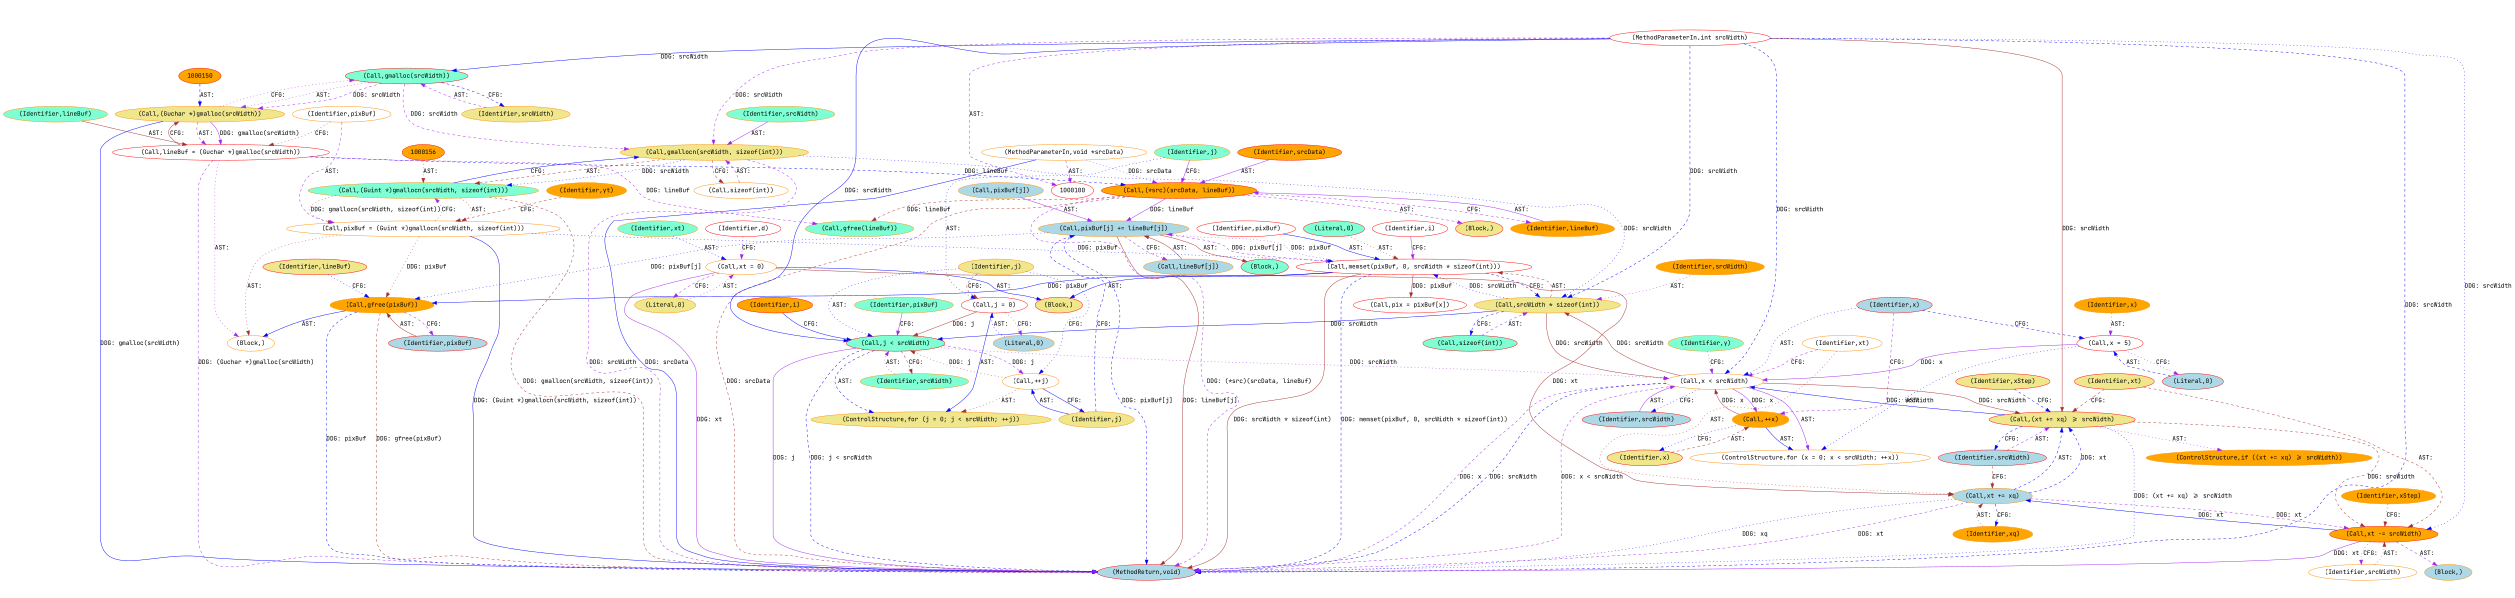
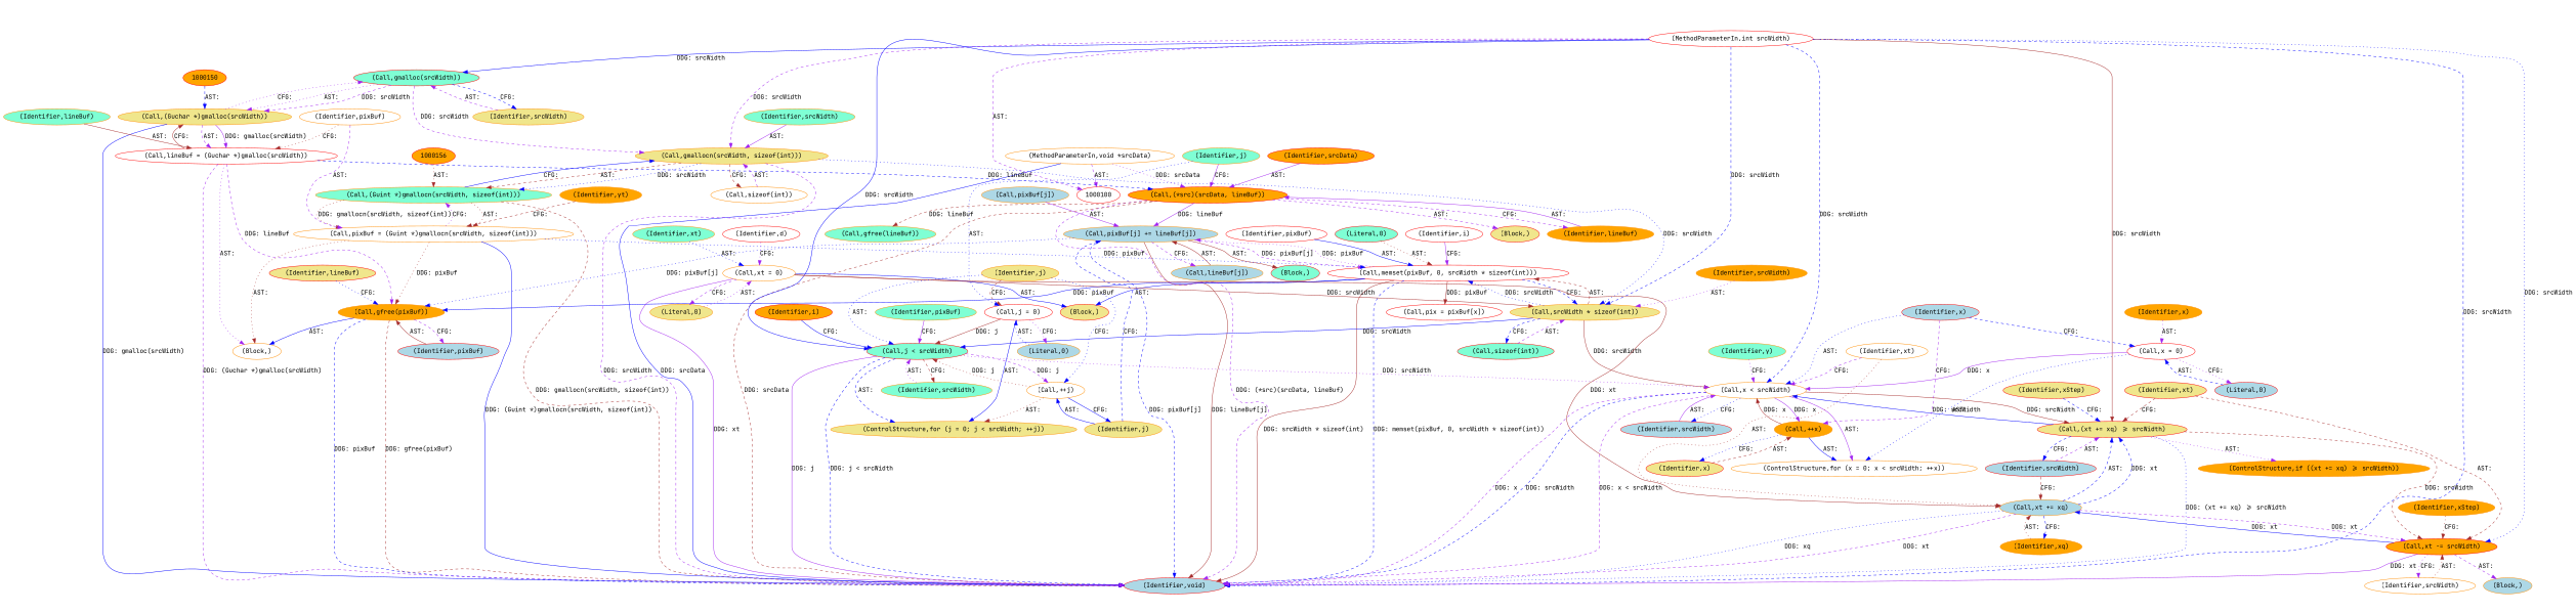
  digraph {
    fontname="JetBrains Mono"
    node [color=darkorange fillcolor=white fontname="JetBrains Mono" style=filled]
    edge [color=purple fontname="JetBrains Mono" style=dashed]
    n1 [fillcolor=orange label="(Call,gfree(pixBuf))"]
-   n2 [color=red fillcolor=lightblue label="(MethodReturn,void)"]
+   n2 [color=red fillcolor=lightblue label="(Identifier,void)"]
    n3 [label="(Block,)"]
    n4 [color=red fillcolor=lightblue label="(Identifier,pixBuf)"]
    n5 [fillcolor=lightblue label="(Call,pixBuf[j] += lineBuf[j])"]
    n6 [color=red label="(Call,memset(pixBuf, 0, srcWidth * sizeof(int)))"]
    n7 [color=red fillcolor=aquamarine label="(Block,)"]
    n8 [fillcolor=lightblue label="(Call,lineBuf[j])"]
    n9 [fillcolor=khaki label="(Call,srcWidth * sizeof(int))"]
    n10 [color=red fillcolor=khaki label="(Block,)"]
    n11 [color=red label="(Call,pix = pixBuf[x])"]
    n12 [color=red fillcolor=orange label="(Call,(*src)(srcData, lineBuf))"]
    n13 [color=red fillcolor=khaki label="(Block,)"]
    n14 [fillcolor=aquamarine label="(Call,gfree(lineBuf))"]
    n15 [fillcolor=orange label="(Identifier,lineBuf)"]
    n16 [label="(MethodParameterIn,void *srcData)"]
    1000100 [color=red]
    n18 [color=red label="(Call,lineBuf = (Guchar *)gmalloc(srcWidth))"]
    n19 [fillcolor=khaki label="(Call,(Guchar *)gmalloc(srcWidth))"]
    n20 [color=red fillcolor=aquamarine label="(Call,gmalloc(srcWidth))"]
    n21 [fillcolor=khaki label="(Call,gmallocn(srcWidth, sizeof(int)))"]
    n22 [fillcolor=khaki label="(Identifier,srcWidth)"]
    n23 [fillcolor=aquamarine label="(Call,(Guint *)gmallocn(srcWidth, sizeof(int)))"]
    n24 [label="(Call,sizeof(int))"]
    n25 [color=red label="(MethodParameterIn,int srcWidth)"]
    n26 [label="(Call,x < srcWidth)"]
    n27 [color=red fillcolor=khaki label="(Call,(xt += xq) >= srcWidth)"]
    n28 [color=red fillcolor=orange label="(Call,xt -= srcWidth)"]
    n29 [color=red fillcolor=aquamarine label="(Call,j < srcWidth)"]
    n30 [color=red fillcolor=aquamarine label="(Call,sizeof(int))"]
    n31 [fillcolor=orange label="(Call,++x)"]
    n32 [label="(ControlStructure,for (x = 0; x < srcWidth; ++x))"]
    n33 [color=red fillcolor=lightblue label="(Identifier,srcWidth)"]
    n34 [fillcolor=orange label="(ControlStructure,if ((xt += xq) >= srcWidth))"]
    n35 [color=red fillcolor=lightblue label="(Identifier,srcWidth)"]
    n36 [fillcolor=lightblue label="(Call,xt += xq)"]
    n37 [fillcolor=lightblue label="(Block,)"]
    n38 [label="(Identifier,srcWidth)"]
    n39 [label="(Call,++j)"]
    n40 [fillcolor=khaki label="(ControlStructure,for (j = 0; j < srcWidth; ++j))"]
    n41 [fillcolor=aquamarine label="(Identifier,srcWidth)"]
    n42 [label="(Call,pixBuf = (Guint *)gmallocn(srcWidth, sizeof(int)))"]
    n43 [color=red fillcolor=khaki label="(Identifier,x)"]
-   n44 [color=red label="(Call,x = 5)"]
+   n44 [color=red label="(Call,x = 0)"]
    n45 [color=red fillcolor=lightblue label="(Literal,0)"]
    n46 [fillcolor=orange label="(Identifier,xq)"]
    n47 [label="(Call,xt = 0)"]
    n48 [fillcolor=khaki label="(Literal,0)"]
    n49 [fillcolor=khaki label="(Identifier,j)"]
    n50 [color=red label="(Call,j = 0)"]
    n51 [fillcolor=lightblue label="(Literal,0)"]
    n52 [fillcolor=orange label="(Identifier,x)"]
    n53 [color=red label="(Identifier,i)"]
    n54 [fillcolor=aquamarine label="(Identifier,lineBuf)"]
    n55 [fillcolor=khaki label="(Identifier,j)"]
    n56 [fillcolor=aquamarine label="(Identifier,j)"]
    n57 [fillcolor=aquamarine label="(Identifier,pixBuf)"]
    n58 [fillcolor=orange label="(Identifier,xStep)"]
    n59 [color=red label="(Identifier,pixBuf)"]
    n60 [label="(Identifier,xt)"]
    n61 [fillcolor=aquamarine label="(Identifier,xt)"]
    n62 [color=red label="(Identifier,d)"]
    n63 [fillcolor=orange label="(Identifier,srcWidth)"]
    n64 [fillcolor=aquamarine label="(Identifier,y)"]
    n65 [color=red fillcolor=orange label="(Identifier,i)"]
    n66 [color=red fillcolor=khaki label="(Identifier,lineBuf)"]
    n67 [color=red fillcolor=aquamarine label="(Literal,0)"]
    n68 [color=red fillcolor=lightblue label="(Identifier,x)"]
    n69 [fillcolor=aquamarine label="(Identifier,srcWidth)"]
    n70 [fillcolor=lightblue label="(Call,pixBuf[j])"]
    n71 [fillcolor=orange label="(Identifier,yt)"]
    n72 [color=red fillcolor=orange label="(Identifier,srcData)"]
    n73 [color=red fillcolor=khaki label="(Identifier,xt)"]
    n74 [color=red fillcolor=khaki label="(Identifier,xStep)"]
    n75 [label="(Identifier,pixBuf)"]
    1000150 [color=red fillcolor=orange]
    1000156 [color=red fillcolor=orange]
    n1 -> n2 [color=brown label="DDG: gfree(pixBuf)"]
    n1 -> n2 [color=blue label="DDG: pixBuf"]
    n1 -> n3 [color=blue label="AST: " style=solid]
    n1 -> n4 [label="CFG: "]
    n4 -> n1 [color=brown label="AST: " style=solid]
    n5 -> n1 [color=blue label="DDG: pixBuf[j]" style=dotted]
    n5 -> n2 [color=blue label="DDG: pixBuf[j]"]
    n5 -> n2 [color=brown label="DDG: lineBuf[j]" style=solid]
    n5 -> n6 [label="DDG: pixBuf[j]"]
    n5 -> n7 [color=brown label="AST: " style=solid]
    n5 -> n8 [label="CFG: "]
    n6 -> n1 [color=blue label="DDG: pixBuf" style=solid]
    n6 -> n2 [color=brown label="DDG: srcWidth * sizeof(int)" style=solid]
    n6 -> n2 [color=blue label="DDG: memset(pixBuf, 0, srcWidth * sizeof(int))"]
    n6 -> n5 [label="DDG: pixBuf" style=dotted]
    n6 -> n9 [color=blue label="CFG: "]
    n6 -> n10 [color=blue label="AST: " style=solid]
    n6 -> n11 [color=brown label="DDG: pixBuf" style=solid]
    n8 -> n5 [color=brown label="AST: " style=solid]
    n9 -> n6 [color=brown label="AST: "]
    n9 -> n6 [color=blue label="DDG: srcWidth" style=dotted]
    n9 -> n26 [color=brown label="DDG: srcWidth" style=solid]
    n9 -> n29 [color=blue label="DDG: srcWidth" style=solid]
    n9 -> n30 [color=blue label="CFG: "]
    n12 -> n2 [label="DDG: (*src)(srcData, lineBuf)"]
    n12 -> n2 [color=brown label="DDG: srcData"]
    n12 -> n5 [label="DDG: lineBuf" style=solid]
    n12 -> n13 [label="AST: "]
    n12 -> n14 [color=brown label="DDG: lineBuf"]
    n12 -> n15 [label="CFG: "]
    n15 -> n12 [label="AST: " style=solid]
    n16 -> n2 [color=blue label="DDG: srcData" style=solid]
    n16 -> n12 [label="DDG: srcData" style=dotted]
    n16 -> 1000100 [label="AST: "]
    n18 -> n2 [label="DDG: (Guchar *)gmalloc(srcWidth)"]
    n18 -> n3 [label="AST: " style=dotted]
    n18 -> n12 [color=blue label="DDG: lineBuf"]
-   n18 -> n14 [label="DDG: lineBuf"]
+   n18 -> n1 [label="DDG: lineBuf"]
    n18 -> n19 [color=brown label="CFG: " style=solid]
    n19 -> n2 [color=blue label="DDG: gmalloc(srcWidth)" style=solid]
    n19 -> n18 [label="AST: "]
    n19 -> n18 [label="DDG: gmalloc(srcWidth)" style=solid]
    n19 -> n20 [label="CFG: " style=dotted]
    n20 -> n19 [label="AST: " style=dotted]
    n20 -> n19 [label="DDG: srcWidth"]
    n20 -> n21 [label="DDG: srcWidth"]
    n20 -> n22 [color=blue label="CFG: "]
    n21 -> n2 [label="DDG: srcWidth"]
    n21 -> n9 [color=blue label="DDG: srcWidth" style=dotted]
    n21 -> n23 [color=brown label="AST: "]
    n21 -> n23 [color=blue label="DDG: srcWidth" style=dotted]
    n21 -> n24 [color=brown label="CFG: "]
    n22 -> n20 [label="AST: "]
    n23 -> n2 [color=brown label="DDG: gmallocn(srcWidth, sizeof(int))"]
    n23 -> n21 [color=blue label="CFG: " style=solid]
    n23 -> n42 [color=brown label="AST: " style=dotted]
    n23 -> n42 [color=brown label="DDG: gmallocn(srcWidth, sizeof(int))" style=dotted]
    n24 -> n21 [label="AST: "]
    n25 -> n2 [color=blue label="DDG: srcWidth"]
    n25 -> n9 [color=blue label="DDG: srcWidth"]
    n25 -> 1000100 [label="AST: "]
    n25 -> n20 [color=blue label="DDG: srcWidth" style=solid]
    n25 -> n21 [label="DDG: srcWidth"]
    n25 -> n26 [color=blue label="DDG: srcWidth"]
    n25 -> n27 [color=brown label="DDG: srcWidth" style=solid]
    n25 -> n28 [color=blue label="DDG: srcWidth" style=dotted]
    n25 -> n29 [color=blue label="DDG: srcWidth" style=solid]
    n26 -> n2 [label="DDG: x"]
    n26 -> n2 [color=blue label="DDG: srcWidth"]
    n26 -> n2 [label="DDG: x < srcWidth"]
-   n26 -> n9 [color=brown label="DDG: srcWidth" style=solid]
+   n47 -> n9 [color=brown label="DDG: srcWidth" style=solid]
    n26 -> n27 [color=brown label="DDG: srcWidth" style=solid]
    n26 -> n31 [label="DDG: x" style=solid]
    n26 -> n32 [label="AST: " style=solid]
    n26 -> n33 [color=blue label="CFG: " style=dotted]
    n27 -> n2 [color=blue label="DDG: (xt += xq) >= srcWidth" style=dotted]
    n27 -> n26 [color=blue label="DDG: srcWidth" style=solid]
    n27 -> n28 [color=brown label="DDG: srcWidth"]
    n27 -> n34 [label="AST: " style=dotted]
    n27 -> n35 [color=blue label="CFG: "]
    n28 -> n2 [label="DDG: xt" style=solid]
    n28 -> n36 [color=blue label="DDG: xt" style=solid]
    n28 -> n37 [label="AST: "]
    n28 -> n38 [label="CFG: " style=dotted]
    n29 -> n2 [color=blue label="DDG: j < srcWidth"]
    n29 -> n2 [label="DDG: j" style=solid]
    n29 -> n26 [label="DDG: srcWidth" style=dotted]
    n29 -> n39 [label="DDG: j"]
    n29 -> n40 [color=blue label="AST: "]
    n29 -> n41 [color=brown label="CFG: "]
    n30 -> n9 [label="AST: "]
    n31 -> n26 [color=brown label="DDG: x" style=solid]
    n31 -> n32 [color=blue label="AST: " style=solid]
    n31 -> n43 [color=blue label="CFG: " style=dotted]
    n33 -> n26 [label="AST: " style=solid]
    n35 -> n27 [label="AST: "]
    n35 -> n36 [color=brown label="CFG: "]
    n36 -> n2 [color=blue label="DDG: xq" style=dotted]
    n36 -> n2 [label="DDG: xt"]
    n36 -> n27 [color=blue label="AST: "]
    n36 -> n27 [color=blue label="DDG: xt"]
    n36 -> n28 [label="DDG: xt"]
    n36 -> n46 [color=blue label="CFG: "]
    n38 -> n28 [color=brown label="AST: " style=dotted]
    n39 -> n29 [color=brown label="DDG: j" style=dotted]
    n39 -> n40 [color=brown label="AST: " style=dotted]
    n39 -> n49 [color=blue label="CFG: " style=solid]
    n41 -> n29 [label="AST: " style=dotted]
    n42 -> n1 [color=brown label="DDG: pixBuf" style=dotted]
    n42 -> n2 [color=blue label="DDG: (Guint *)gmallocn(srcWidth, sizeof(int))" style=solid]
    n42 -> n3 [color=brown label="AST: " style=dotted]
    n42 -> n6 [color=blue label="DDG: pixBuf" style=dotted]
    n42 -> n23 [label="CFG: " style=dotted]
    n43 -> n31 [color=brown label="AST: "]
    n44 -> n26 [label="DDG: x" style=solid]
    n44 -> n32 [color=blue label="AST: " style=dotted]
    n44 -> n45 [label="CFG: " style=dotted]
    n45 -> n44 [color=blue label="AST: "]
    n46 -> n36 [color=brown label="AST: " style=dotted]
    n47 -> n2 [label="DDG: xt" style=solid]
    n47 -> n10 [color=blue label="AST: " style=solid]
    n47 -> n36 [color=brown label="DDG: xt" style=solid]
    n47 -> n48 [label="CFG: "]
    n48 -> n47 [label="AST: " style=dotted]
    n49 -> n5 [color=blue label="CFG: "]
    n49 -> n39 [color=blue label="AST: " style=solid]
    n50 -> n29 [color=brown label="DDG: j" style=solid]
    n50 -> n40 [color=blue label="AST: " style=solid]
    n50 -> n51 [label="CFG: " style=dotted]
    n51 -> n50 [color=blue label="AST: " style=dotted]
    n52 -> n44 [label="AST: " style=dotted]
    n53 -> n6 [label="CFG: " style=solid]
    n54 -> n18 [color=brown label="AST: " style=solid]
    n55 -> n29 [color=blue label="AST: " style=dotted]
    n55 -> n39 [color=blue label="CFG: " style=dotted]
    n55 -> n50 [color=brown label="CFG: "]
    n56 -> n12 [label="CFG: " style=solid]
    n56 -> n50 [color=blue label="AST: " style=dotted]
    n57 -> n29 [label="CFG: " style=solid]
    n58 -> n28 [color=brown label="CFG: " style=dotted]
    n59 -> n6 [color=blue label="AST: " style=solid]
    n60 -> n26 [label="CFG: "]
    n60 -> n36 [color=brown label="AST: " style=dotted]
    n61 -> n47 [color=blue label="AST: " style=dotted]
    n62 -> n47 [label="CFG: " style=dotted]
    n63 -> n9 [label="AST: " style=dotted]
    n64 -> n26 [label="CFG: " style=dotted]
    n65 -> n29 [color=blue label="CFG: " style=solid]
    n66 -> n1 [color=blue label="CFG: " style=dotted]
    n67 -> n6 [color=brown label="AST: " style=dotted]
    n68 -> n26 [color=blue label="AST: " style=dotted]
    n68 -> n31 [label="CFG: "]
    n68 -> n44 [color=blue label="CFG: "]
    n69 -> n21 [label="AST: " style=solid]
    n70 -> n5 [label="AST: " style=solid]
    n71 -> n42 [color=brown label="CFG: "]
    n72 -> n12 [label="AST: " style=solid]
    n73 -> n27 [color=brown label="CFG: "]
    n73 -> n28 [color=brown label="AST: "]
    n74 -> n27 [color=blue label="CFG: "]
    n75 -> n18 [color=brown label="CFG: " style=dotted]
    n75 -> n42 [label="AST: "]
    1000150 -> n19 [color=blue label="AST: "]
    1000156 -> n23 [color=brown label="AST: " style=dotted]
  }
